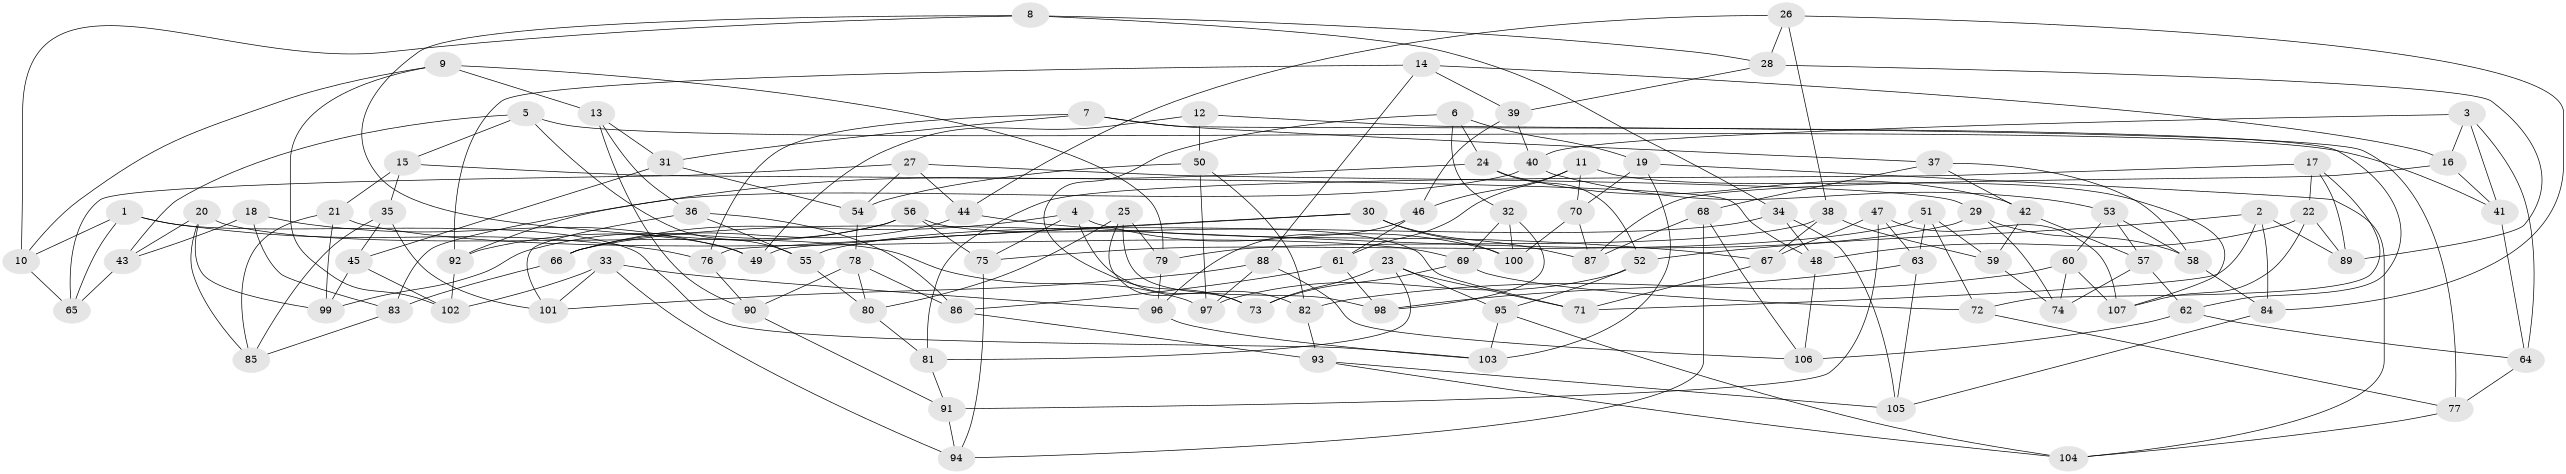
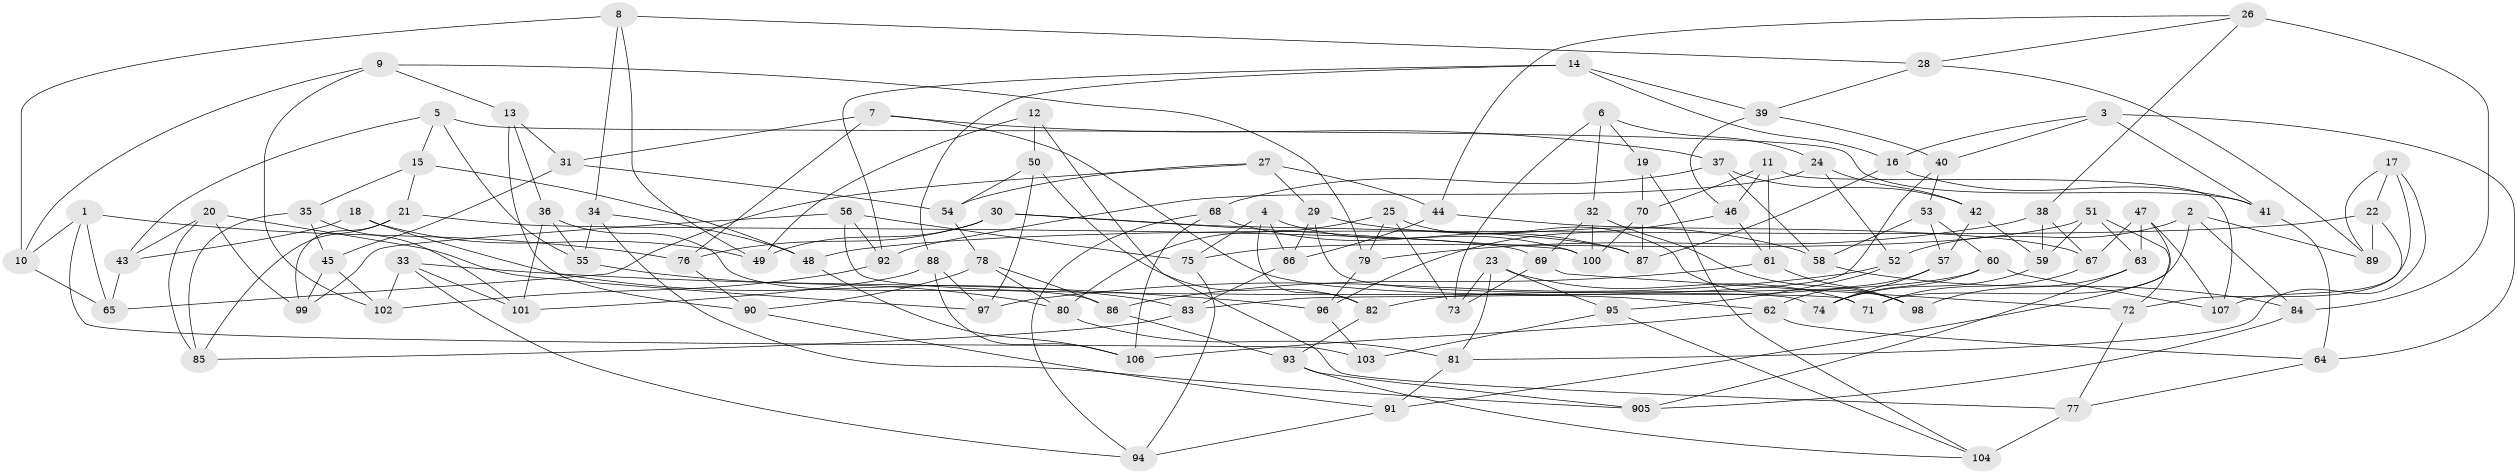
  graph {
    node [color=gray90 style=filled]
    1
    10
    65
    76
    103
    90
    2
    52
    71
    84
    89
    97
    95
-   105
+   105 [label=905]
    3
    16
    40
    41
    64
    87
    83
    53
    77
    4
    66
    75
    82
    100
    94
    93
    5
    15
    43
    55
    21
    35
    48
    80
    6
    19
    24
    32
    73
    70
    104
    92
    42
    69
    98
    7
    31
    37
    62
    54
    45
    58
    68
    106
    8
    28
    34
    49
    39
    9
    13
    79
    102
    36
    96
    11
    46
    61
    107
    86
    12
    50
    18
    101
    91
    14
    88
    85
    99
    17
    22
    72
    81
    20
    23
    59
    57
    25
    26
    38
    44
    67
    27
    29
    74
    78
    30
    33
    60
    47
    63
    51
    56
    1 -- 10
    1 -- 65
    1 -- 76
    1 -- 103
    10 -- 65
    76 -- 90
    90 -- 91
    2 -- 52
    2 -- 71
    2 -- 84
    2 -- 89
    52 -- 97
    52 -- 95
    84 -- 105
    95 -- 103
    95 -- 104
    3 -- 16
    3 -- 40
    3 -- 41
    3 -- 64
    16 -- 41
    16 -- 87
    40 -- 83
    40 -- 53
    41 -- 64
    64 -- 77
    83 -- 85
    53 -- 58
    53 -- 57
    53 -- 60
    77 -- 104
    4 -- 66
    4 -- 75
    4 -- 82
    4 -- 100
    66 -- 83
    75 -- 94
    82 -- 93
    93 -- 105
    93 -- 104
    5 -- 41
    5 -- 15
    5 -- 43
    5 -- 55
    15 -- 21
    15 -- 35
    15 -- 48
    43 -- 65
    55 -- 80
    21 -- 69
    21 -- 85
    21 -- 99
    35 -- 45
    35 -- 101
    35 -- 85
    48 -- 106
    80 -- 81
    6 -- 19
    6 -- 24
    6 -- 32
    6 -- 73
-   19 -- 103
    19 -- 70
    19 -- 104
    24 -- 52
    24 -- 92
    24 -- 42
    32 -- 100
    32 -- 69
    32 -- 98
    70 -- 87
    70 -- 100
    92 -- 102
    42 -- 59
    42 -- 57
    69 -- 73
    69 -- 72
    7 -- 76
    7 -- 31
    7 -- 37
    7 -- 62
    31 -- 54
    31 -- 45
    37 -- 42
    37 -- 58
    37 -- 68
    62 -- 64
    62 -- 106
    54 -- 78
    45 -- 102
    45 -- 99
    58 -- 84
    68 -- 87
    68 -- 94
    68 -- 106
    8 -- 10
    8 -- 28
    8 -- 34
    8 -- 49
    28 -- 89
    28 -- 39
    34 -- 105
    34 -- 55
    34 -- 48
    39 -- 40
    39 -- 46
    9 -- 10
    9 -- 13
    9 -- 79
    9 -- 102
    13 -- 90
    13 -- 31
    13 -- 36
    79 -- 96
    36 -- 55
    36 -- 86
    36 -- 101
    96 -- 103
    11 -- 70
    11 -- 46
    11 -- 61
    11 -- 107
    46 -- 96
    46 -- 61
    61 -- 98
    61 -- 86
    86 -- 93
    12 -- 77
    12 -- 49
    12 -- 50
    50 -- 97
    50 -- 82
    50 -- 54
    18 -- 83
    18 -- 43
    18 -- 49
    91 -- 94
    14 -- 16
    14 -- 92
    14 -- 39
    14 -- 88
    88 -- 97
    88 -- 106
    88 -- 101
    17 -- 89
    17 -- 22
    17 -- 72
    17 -- 81
    22 -- 89
    22 -- 48
    22 -- 107
    72 -- 77
    81 -- 91
    20 -- 97
    20 -- 43
    20 -- 85
    20 -- 99
    23 -- 71
    23 -- 95
    23 -- 73
    23 -- 81
    59 -- 74
    57 -- 62
    57 -- 74
    25 -- 80
    25 -- 73
    25 -- 98
    25 -- 79
    26 -- 84
    26 -- 28
    26 -- 38
    26 -- 44
    38 -- 79
    38 -- 59
    38 -- 67
    44 -- 66
    44 -- 67
    67 -- 71
    27 -- 65
    27 -- 54
    27 -- 44
    27 -- 29
    29 -- 66
    29 -- 58
    29 -- 74
    78 -- 90
    78 -- 80
    78 -- 86
    30 -- 76
    30 -- 87
    30 -- 100
    30 -- 49
    33 -- 94
    33 -- 102
    33 -- 96
    33 -- 101
    60 -- 82
    60 -- 107
    60 -- 74
    47 -- 107
    47 -- 91
    47 -- 67
    47 -- 63
    63 -- 105
    63 -- 98
    51 -- 75
    51 -- 72
    51 -- 59
    51 -- 63
    56 -- 71
    56 -- 75
    56 -- 92
    56 -- 99
  }
